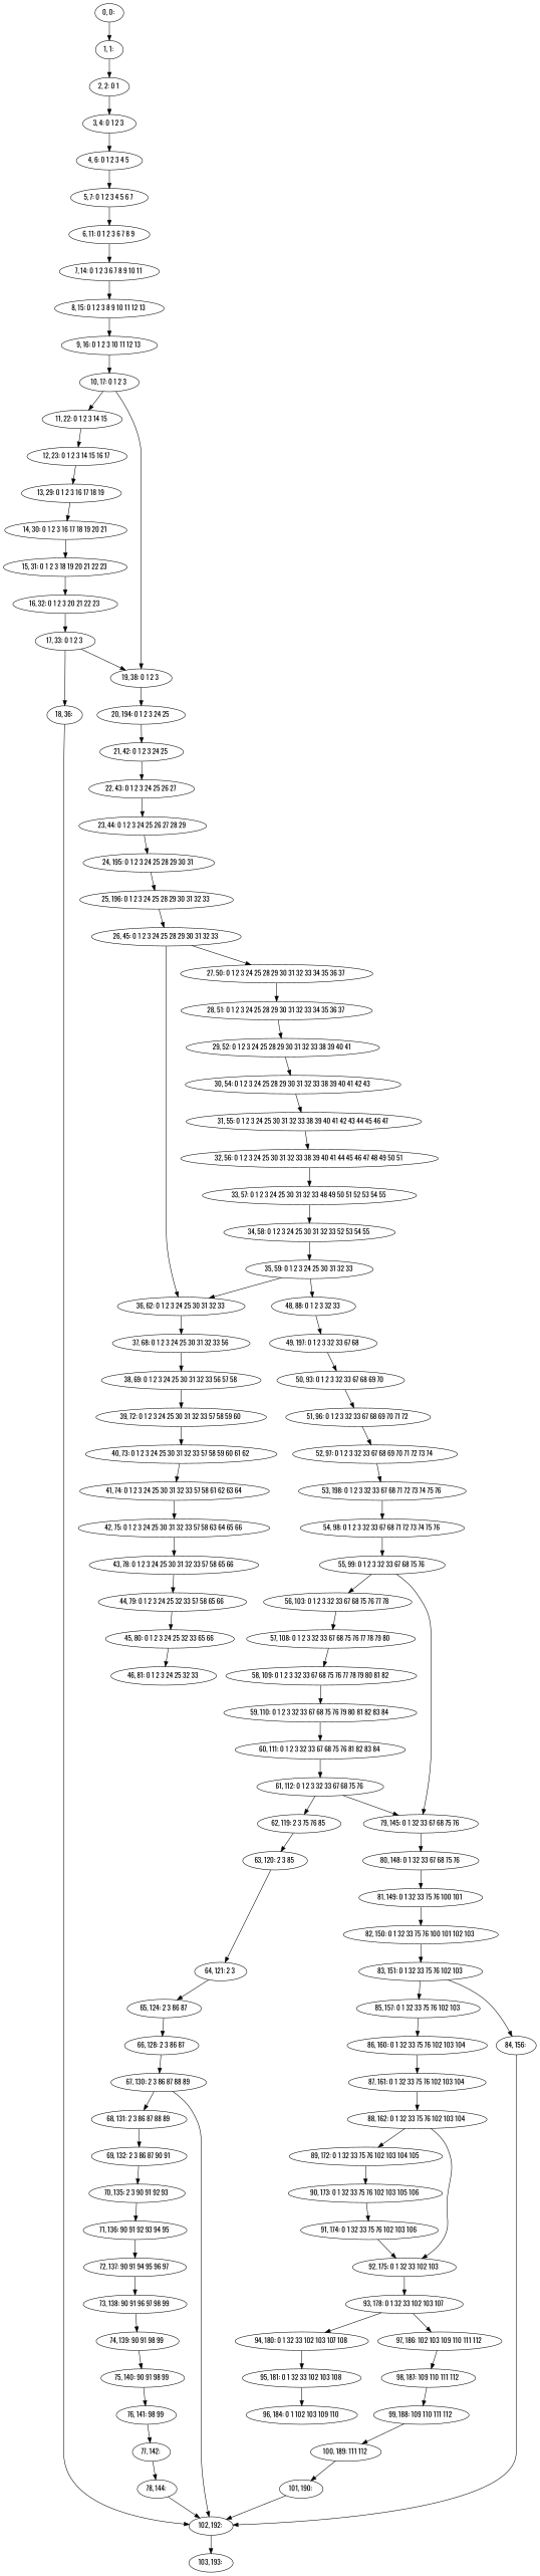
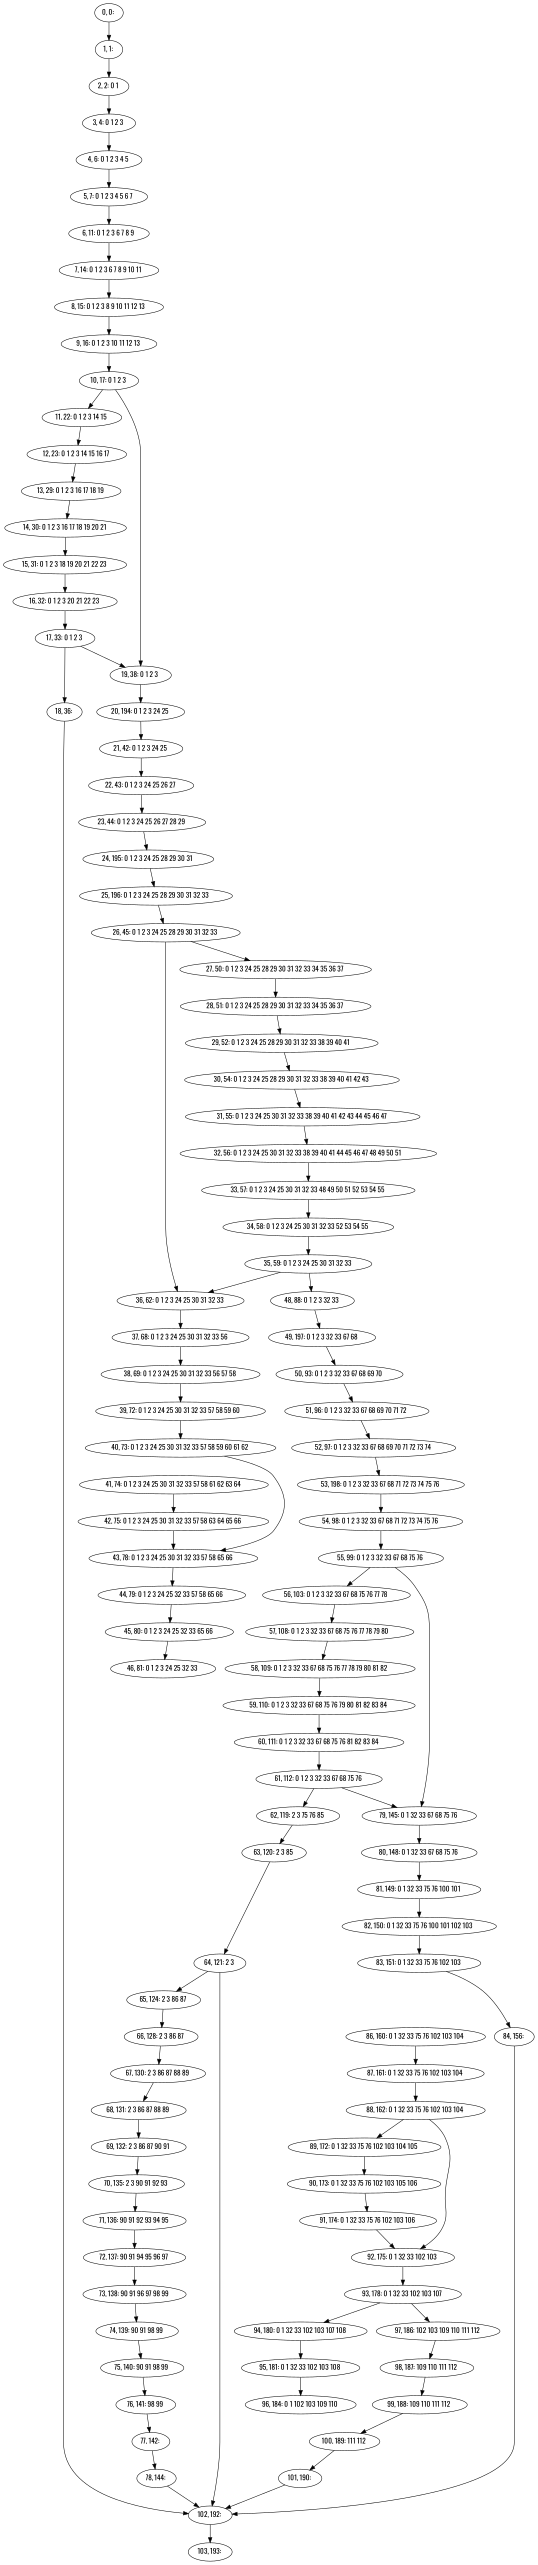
  digraph {
    fontname=Oswald
    node [fontname=Oswald]
    edge [fontname=Oswald]
    n1 [label="0, 0: "]
    n2 [label="1, 1: "]
    n3 [label="2, 2: 0 1 "]
    n4 [label="3, 4: 0 1 2 3 "]
    n5 [label="4, 6: 0 1 2 3 4 5 "]
    n6 [label="5, 7: 0 1 2 3 4 5 6 7 "]
    n7 [label="6, 11: 0 1 2 3 6 7 8 9 "]
    n8 [label="7, 14: 0 1 2 3 6 7 8 9 10 11 "]
    n9 [label="8, 15: 0 1 2 3 8 9 10 11 12 13 "]
    n10 [label="9, 16: 0 1 2 3 10 11 12 13 "]
    n11 [label="10, 17: 0 1 2 3 "]
    n12 [label="11, 22: 0 1 2 3 14 15 "]
    n13 [label="19, 38: 0 1 2 3 "]
    n14 [label="12, 23: 0 1 2 3 14 15 16 17 "]
    n15 [label="20, 194: 0 1 2 3 24 25 "]
    n16 [label="13, 29: 0 1 2 3 16 17 18 19 "]
    n17 [label="14, 30: 0 1 2 3 16 17 18 19 20 21 "]
    n18 [label="15, 31: 0 1 2 3 18 19 20 21 22 23 "]
    n19 [label="16, 32: 0 1 2 3 20 21 22 23 "]
    n20 [label="17, 33: 0 1 2 3 "]
    n21 [label="18, 36: "]
    n22 [label="102, 192: "]
    n23 [label="103, 193: "]
    n24 [label="21, 42: 0 1 2 3 24 25 "]
    n25 [label="22, 43: 0 1 2 3 24 25 26 27 "]
    n26 [label="23, 44: 0 1 2 3 24 25 26 27 28 29 "]
    n27 [label="24, 195: 0 1 2 3 24 25 28 29 30 31 "]
    n28 [label="25, 196: 0 1 2 3 24 25 28 29 30 31 32 33 "]
    n29 [label="26, 45: 0 1 2 3 24 25 28 29 30 31 32 33 "]
    n30 [label="27, 50: 0 1 2 3 24 25 28 29 30 31 32 33 34 35 36 37 "]
    n31 [label="36, 62: 0 1 2 3 24 25 30 31 32 33 "]
    n32 [label="28, 51: 0 1 2 3 24 25 28 29 30 31 32 33 34 35 36 37 "]
    n33 [label="37, 68: 0 1 2 3 24 25 30 31 32 33 56 "]
    n34 [label="29, 52: 0 1 2 3 24 25 28 29 30 31 32 33 38 39 40 41 "]
    n35 [label="30, 54: 0 1 2 3 24 25 28 29 30 31 32 33 38 39 40 41 42 43 "]
    n36 [label="31, 55: 0 1 2 3 24 25 30 31 32 33 38 39 40 41 42 43 44 45 46 47 "]
    n37 [label="32, 56: 0 1 2 3 24 25 30 31 32 33 38 39 40 41 44 45 46 47 48 49 50 51 "]
    n38 [label="33, 57: 0 1 2 3 24 25 30 31 32 33 48 49 50 51 52 53 54 55 "]
    n39 [label="34, 58: 0 1 2 3 24 25 30 31 32 33 52 53 54 55 "]
    n40 [label="35, 59: 0 1 2 3 24 25 30 31 32 33 "]
    n41 [label="48, 88: 0 1 2 3 32 33 "]
    n42 [label="49, 197: 0 1 2 3 32 33 67 68 "]
    n43 [label="38, 69: 0 1 2 3 24 25 30 31 32 33 56 57 58 "]
    n44 [label="39, 72: 0 1 2 3 24 25 30 31 32 33 57 58 59 60 "]
    n45 [label="40, 73: 0 1 2 3 24 25 30 31 32 33 57 58 59 60 61 62 "]
    n46 [label="41, 74: 0 1 2 3 24 25 30 31 32 33 57 58 61 62 63 64 "]
    n47 [label="42, 75: 0 1 2 3 24 25 30 31 32 33 57 58 63 64 65 66 "]
    n48 [label="43, 78: 0 1 2 3 24 25 30 31 32 33 57 58 65 66 "]
    n49 [label="44, 79: 0 1 2 3 24 25 32 33 57 58 65 66 "]
    n50 [label="45, 80: 0 1 2 3 24 25 32 33 65 66 "]
    n51 [label="46, 81: 0 1 2 3 24 25 32 33 "]
    n52 [label="50, 93: 0 1 2 3 32 33 67 68 69 70 "]
    n53 [label="51, 96: 0 1 2 3 32 33 67 68 69 70 71 72 "]
    n54 [label="52, 97: 0 1 2 3 32 33 67 68 69 70 71 72 73 74 "]
    n55 [label="53, 198: 0 1 2 3 32 33 67 68 71 72 73 74 75 76 "]
    n56 [label="54, 98: 0 1 2 3 32 33 67 68 71 72 73 74 75 76 "]
    n57 [label="55, 99: 0 1 2 3 32 33 67 68 75 76 "]
    n58 [label="56, 103: 0 1 2 3 32 33 67 68 75 76 77 78 "]
    n59 [label="79, 145: 0 1 32 33 67 68 75 76 "]
    n60 [label="57, 108: 0 1 2 3 32 33 67 68 75 76 77 78 79 80 "]
    n61 [label="80, 148: 0 1 32 33 67 68 75 76 "]
    n62 [label="58, 109: 0 1 2 3 32 33 67 68 75 76 77 78 79 80 81 82 "]
    n63 [label="59, 110: 0 1 2 3 32 33 67 68 75 76 79 80 81 82 83 84 "]
    n64 [label="60, 111: 0 1 2 3 32 33 67 68 75 76 81 82 83 84 "]
    n65 [label="61, 112: 0 1 2 3 32 33 67 68 75 76 "]
    n66 [label="62, 119: 2 3 75 76 85 "]
    n67 [label="63, 120: 2 3 85 "]
    n68 [label="64, 121: 2 3 "]
    n69 [label="65, 124: 2 3 86 87 "]
    n70 [label="66, 128: 2 3 86 87 "]
    n71 [label="67, 130: 2 3 86 87 88 89 "]
    n72 [label="68, 131: 2 3 86 87 88 89 "]
    n73 [label="69, 132: 2 3 86 87 90 91 "]
    n74 [label="70, 135: 2 3 90 91 92 93 "]
    n75 [label="71, 136: 90 91 92 93 94 95 "]
    n76 [label="72, 137: 90 91 94 95 96 97 "]
    n77 [label="73, 138: 90 91 96 97 98 99 "]
    n78 [label="74, 139: 90 91 98 99 "]
    n79 [label="75, 140: 90 91 98 99 "]
    n80 [label="76, 141: 98 99 "]
    n81 [label="77, 142: "]
    n82 [label="78, 144: "]
    n83 [label="81, 149: 0 1 32 33 75 76 100 101 "]
    n84 [label="82, 150: 0 1 32 33 75 76 100 101 102 103 "]
    n85 [label="83, 151: 0 1 32 33 75 76 102 103 "]
    n86 [label="84, 156: "]
-   n87 [label="85, 157: 0 1 32 33 75 76 102 103 "]
    n88 [label="86, 160: 0 1 32 33 75 76 102 103 104 "]
    n89 [label="87, 161: 0 1 32 33 75 76 102 103 104 "]
    n90 [label="88, 162: 0 1 32 33 75 76 102 103 104 "]
    n91 [label="89, 172: 0 1 32 33 75 76 102 103 104 105 "]
    n92 [label="92, 175: 0 1 32 33 102 103 "]
    n93 [label="90, 173: 0 1 32 33 75 76 102 103 105 106 "]
    n94 [label="93, 178: 0 1 32 33 102 103 107 "]
    n95 [label="91, 174: 0 1 32 33 75 76 102 103 106 "]
    n96 [label="94, 180: 0 1 32 33 102 103 107 108 "]
    n97 [label="97, 186: 102 103 109 110 111 112 "]
    n98 [label="95, 181: 0 1 32 33 102 103 108 "]
    n99 [label="96, 184: 0 1 102 103 109 110 "]
    n100 [label="98, 187: 109 110 111 112 "]
    n101 [label="99, 188: 109 110 111 112 "]
    n102 [label="100, 189: 111 112 "]
    n103 [label="101, 190: "]
    n1 -> n2
    n2 -> n3
    n3 -> n4
    n4 -> n5
    n5 -> n6
    n6 -> n7
    n7 -> n8
    n8 -> n9
    n9 -> n10
    n10 -> n11
    n11 -> n12
    n11 -> n13
    n12 -> n14
    n13 -> n15
    n14 -> n16
    n15 -> n24
    n16 -> n17
    n17 -> n18
    n18 -> n19
    n19 -> n20
    n20 -> n13
    n20 -> n21
    n21 -> n22
    n22 -> n23
    n24 -> n25
    n25 -> n26
    n26 -> n27
    n27 -> n28
    n28 -> n29
    n29 -> n30
    n29 -> n31
    n30 -> n32
    n31 -> n33
    n32 -> n34
    n33 -> n43
    n34 -> n35
    n35 -> n36
    n36 -> n37
    n37 -> n38
    n38 -> n39
    n39 -> n40
    n40 -> n31
    n40 -> n41
    n41 -> n42
    n42 -> n52
    n43 -> n44
    n44 -> n45
-   n45 -> n46
+   n45 -> n48
    n46 -> n47
    n47 -> n48
    n48 -> n49
    n49 -> n50
    n50 -> n51
    n52 -> n53
    n53 -> n54
    n54 -> n55
    n55 -> n56
    n56 -> n57
    n57 -> n58
    n57 -> n59
    n58 -> n60
    n59 -> n61
    n60 -> n62
    n61 -> n83
    n62 -> n63
    n63 -> n64
    n64 -> n65
    n65 -> n59
    n65 -> n66
    n66 -> n67
    n67 -> n68
-   n71 -> n22
+   n68 -> n22
    n68 -> n69
    n69 -> n70
    n70 -> n71
    n71 -> n72
    n72 -> n73
    n73 -> n74
    n74 -> n75
    n75 -> n76
    n76 -> n77
    n77 -> n78
    n78 -> n79
    n79 -> n80
    n80 -> n81
    n81 -> n82
    n82 -> n22
    n83 -> n84
    n84 -> n85
    n85 -> n86
-   n85 -> n87
    n86 -> n22
-   n87 -> n88
    n88 -> n89
    n89 -> n90
    n90 -> n91
    n90 -> n92
    n91 -> n93
    n92 -> n94
    n93 -> n95
    n94 -> n96
    n94 -> n97
    n95 -> n92
    n96 -> n98
    n97 -> n100
    n98 -> n99
    n100 -> n101
    n101 -> n102
    n102 -> n103
    n103 -> n22
  }
